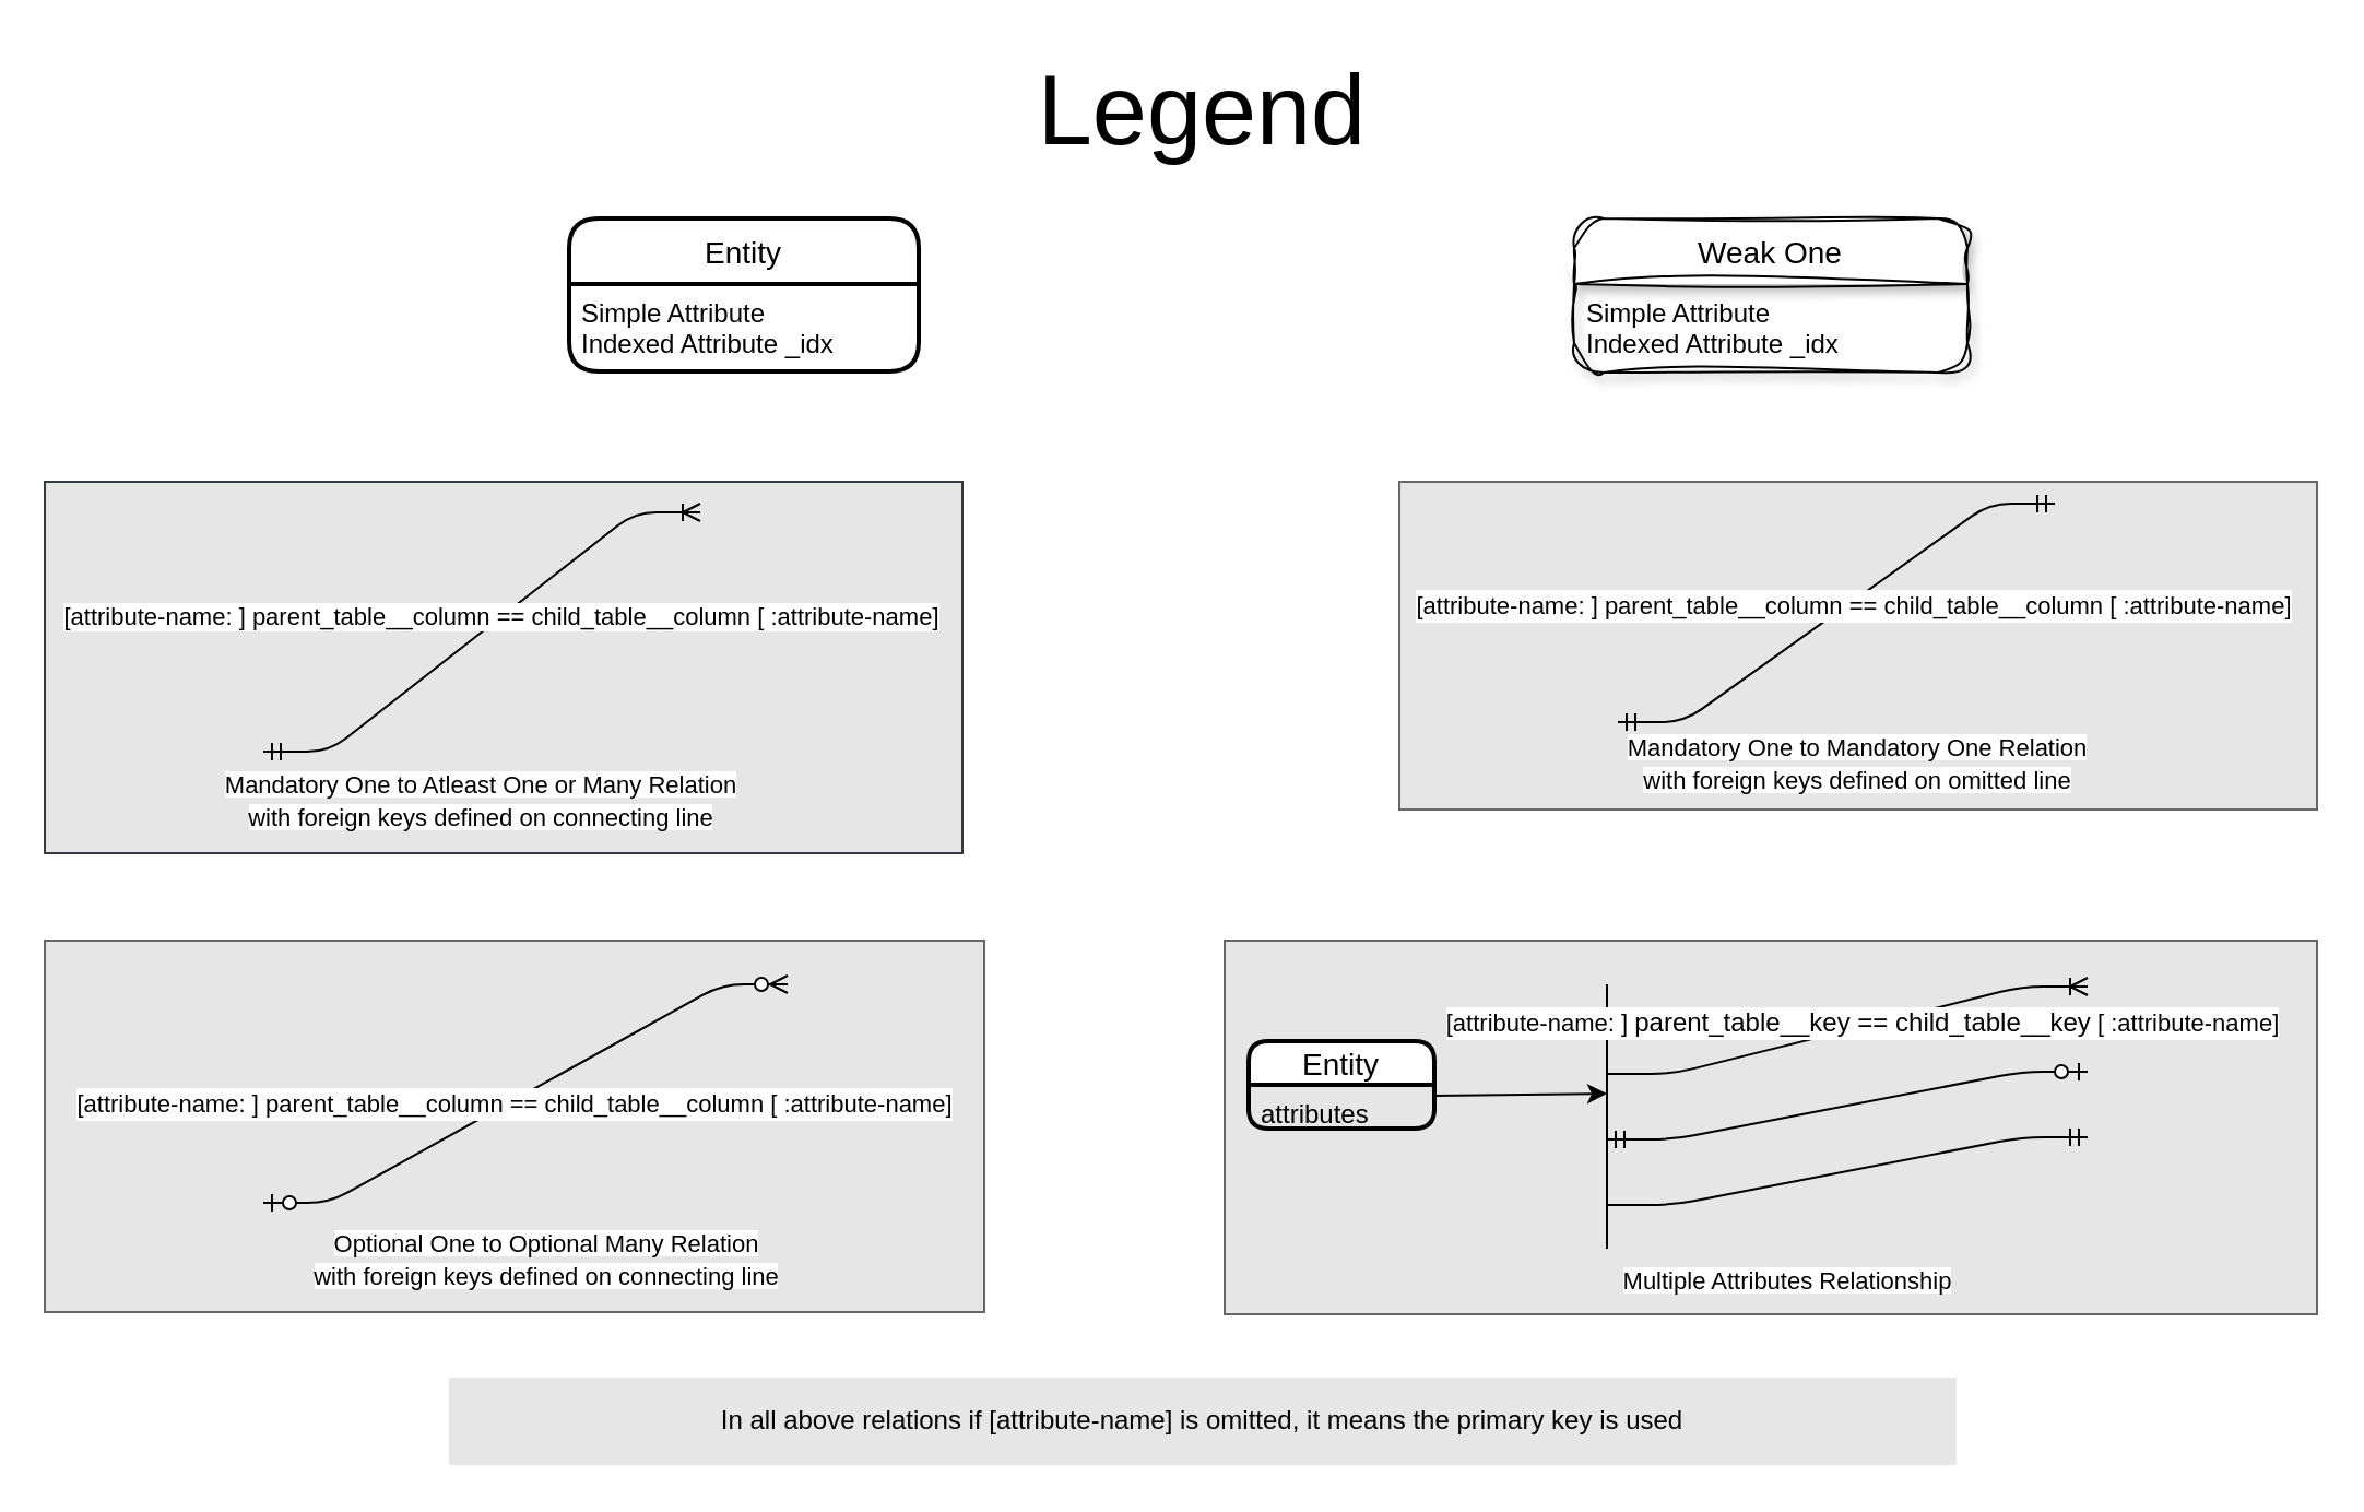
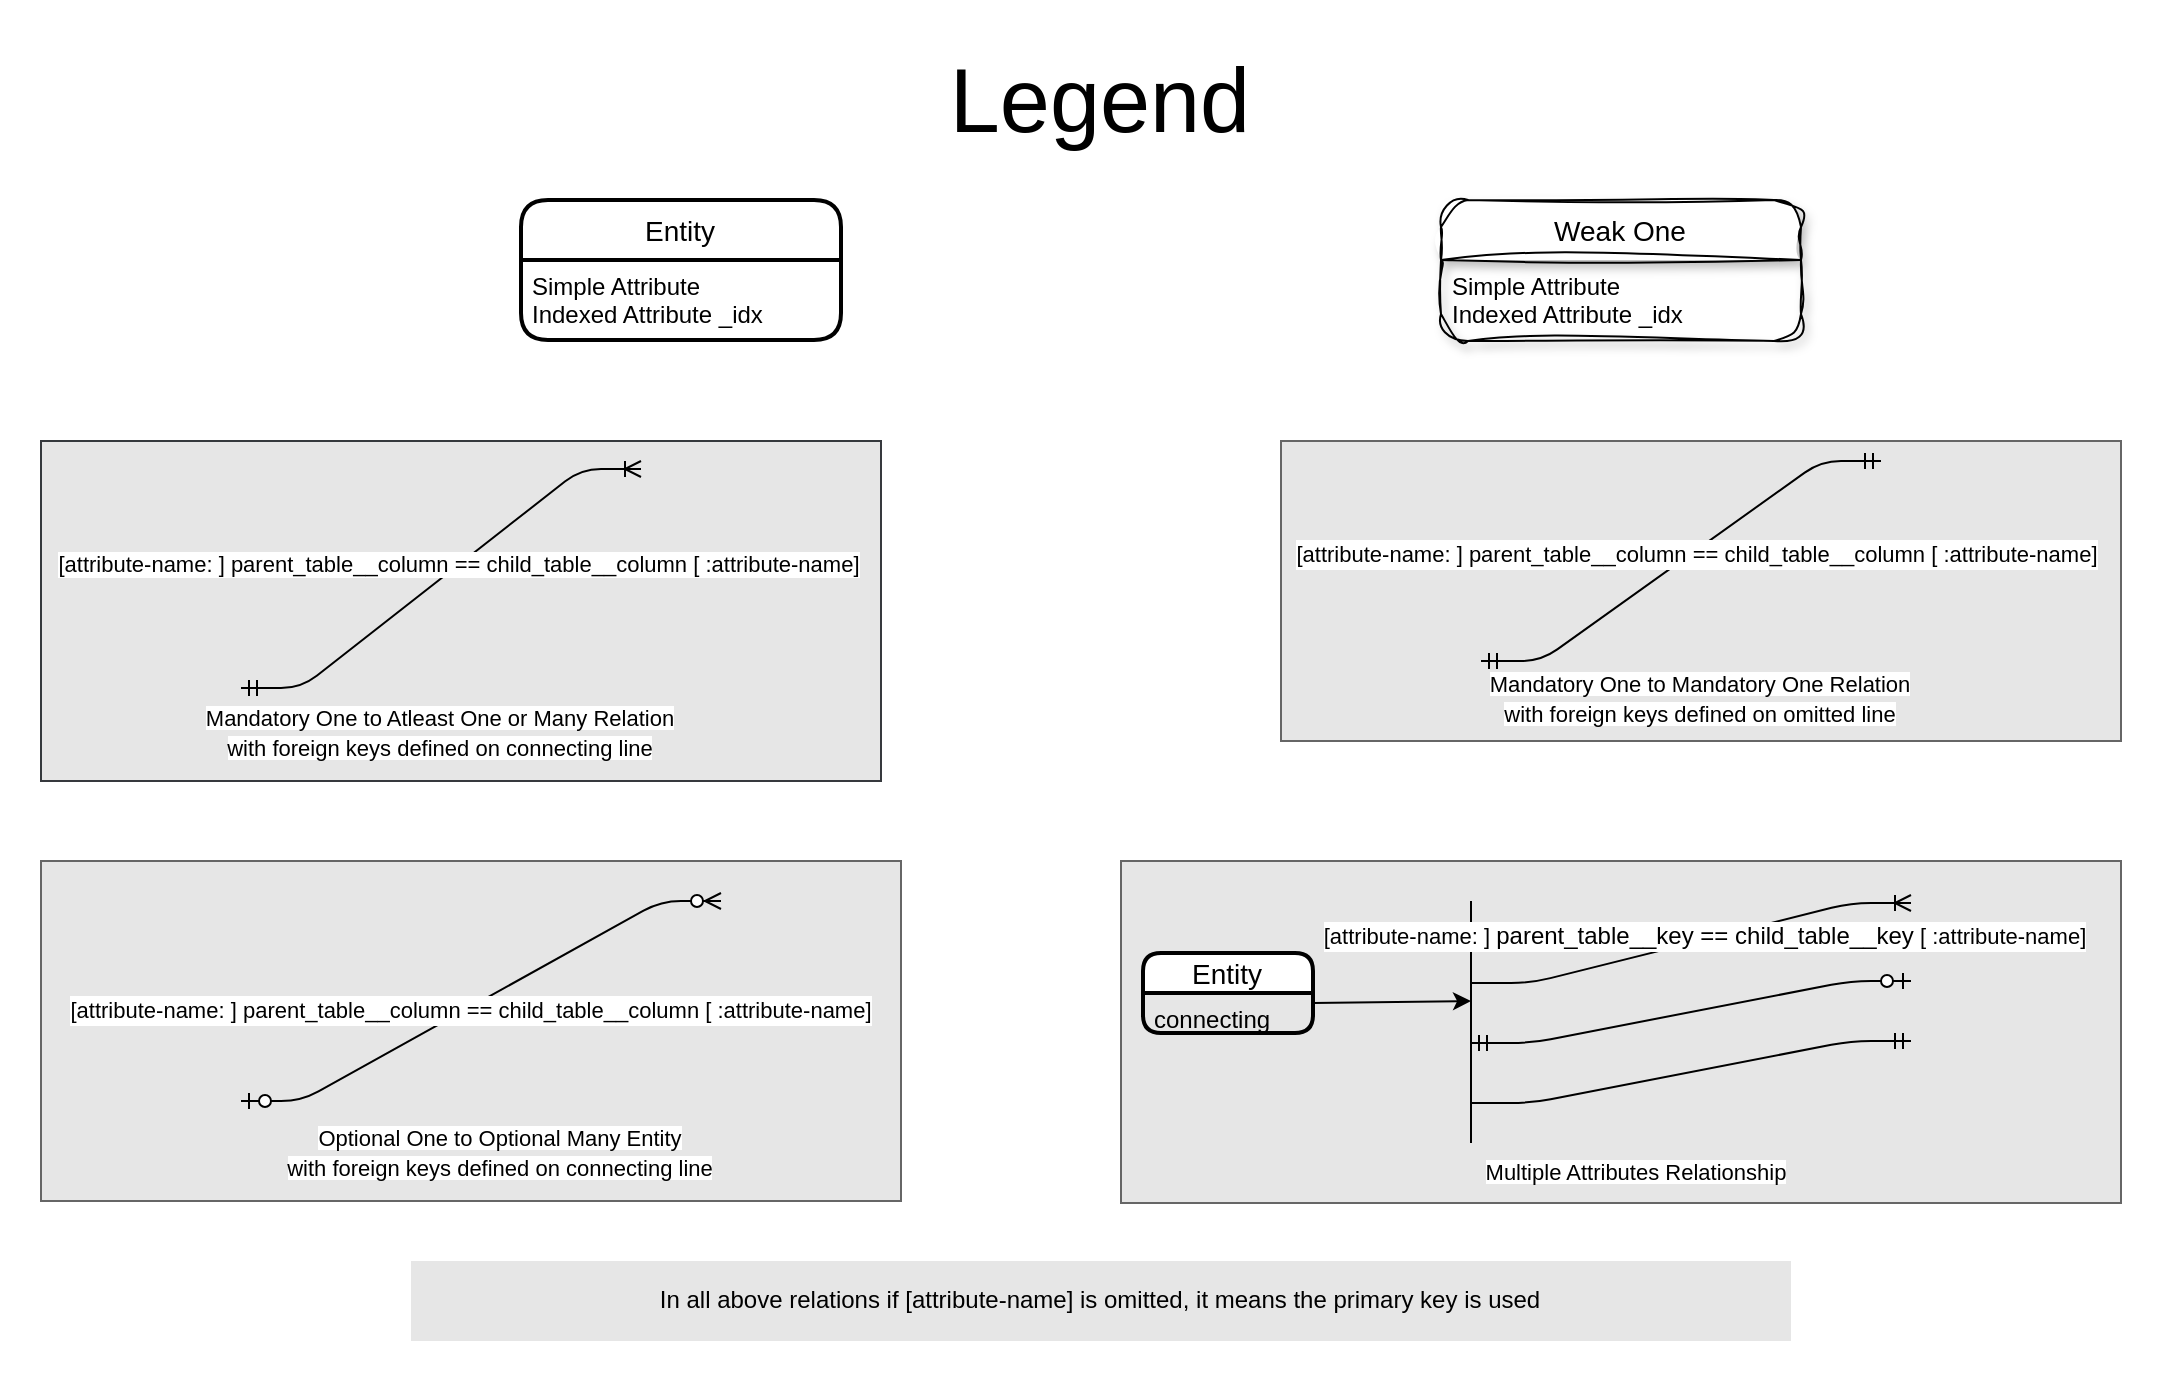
  <mxCell id="0" />
  <mxCell id="1" parent="0" />
  <mxCell id="2" value="Weak One" style="swimlane;childLayout=stackLayout;horizontal=1;startSize=30;horizontalStack=0;rounded=1;fontSize=14;fontStyle=0;strokeWidth=1;resizeParent=0;resizeLast=1;shadow=1;align=center;swimlaneFillColor=none;strokeColor=default;perimeterSpacing=0;swimlaneLine=1;glass=0;sketch=1;curveFitting=1;jiggle=2;" parent="1" vertex="1"><mxGeometry x="720" y="99.51" width="180" height="70.49" as="geometry" /></mxCell>
  <mxCell id="3" value="Simple Attribute&#10;Indexed Attribute _idx" style="align=left;strokeColor=none;fillColor=none;spacingLeft=4;fontSize=12;verticalAlign=top;resizable=0;rotatable=0;part=1;" parent="2" vertex="1"><mxGeometry y="30" width="180" height="40.49" as="geometry" /></mxCell>
  <mxCell id="4" value="Entity" style="swimlane;childLayout=stackLayout;horizontal=1;startSize=30;horizontalStack=0;rounded=1;fontSize=14;fontStyle=0;strokeWidth=2;resizeParent=0;resizeLast=1;shadow=0;dashed=0;align=center;" parent="1" vertex="1"><mxGeometry x="260" y="99.51" width="160" height="70" as="geometry" /></mxCell>
  <mxCell id="5" value="Simple Attribute&#10;Indexed Attribute _idx" style="align=left;strokeColor=none;fillColor=none;spacingLeft=4;fontSize=12;verticalAlign=top;resizable=0;rotatable=0;part=1;" parent="4" vertex="1"><mxGeometry y="30" width="160" height="40" as="geometry" /></mxCell>
  <mxCell id="6" value="&lt;span style=&quot;font-size: 45px;&quot;&gt;Legend&lt;/span&gt;" style="text;html=1;strokeColor=none;fillColor=none;align=center;verticalAlign=middle;whiteSpace=wrap;rounded=0;shadow=1;glass=0;sketch=1;strokeWidth=1;fontSize=45;fontStyle=0" parent="1" vertex="1"><mxGeometry x="465" y="20" width="170" height="60" as="geometry" /></mxCell>
  <mxCell id="7" value="" style="group" parent="1" vertex="1" connectable="0"><mxGeometry x="20" y="220" width="420" height="170" as="geometry" /></mxCell>
  <mxCell id="8" value="" style="group;fillColor=none;strokeColor=#82b366;container=0;" parent="7" vertex="1" connectable="0"><mxGeometry x="70" width="260" height="160.51" as="geometry" /></mxCell>
  <mxCell id="9" value="" style="group;container=0;fillColor=#E6E6E6;strokeColor=#36393d;" parent="7" vertex="1" connectable="0"><mxGeometry width="420" height="170" as="geometry" /></mxCell>
  <mxCell id="10" value="" style="edgeStyle=entityRelationEdgeStyle;fontSize=12;html=1;endArrow=ERoneToMany;startArrow=ERmandOne;exitX=1.001;exitY=0.439;exitDx=0;exitDy=0;exitPerimeter=0;" parent="7" edge="1"><mxGeometry width="100" height="100" relative="1" as="geometry"><mxPoint x="100" y="123.51" as="sourcePoint" /><mxPoint x="300" y="14" as="targetPoint" /></mxGeometry></mxCell>
  <mxCell id="11" value="[attribute-name: ]&amp;nbsp;parent_table__column == child_table__column [ :attribute-name]" style="edgeLabel;html=1;align=center;verticalAlign=middle;resizable=0;points=[];" parent="10" vertex="1" connectable="0"><mxGeometry x="0.09" relative="1" as="geometry"><mxPoint as="offset" /></mxGeometry></mxCell>
  <mxCell id="12" value="&lt;span style=&quot;font-size: 11px; background-color: rgb(255, 255, 255);&quot;&gt;Mandatory One to Atleast One or Many Relation&lt;br&gt;with foreign keys defined on connecting line&lt;br&gt;&lt;/span&gt;" style="text;html=1;strokeColor=none;fillColor=none;align=center;verticalAlign=middle;whiteSpace=wrap;rounded=0;shadow=1;glass=0;sketch=1;strokeWidth=1;" parent="7" vertex="1"><mxGeometry x="70" y="130.51" width="260" height="30" as="geometry" /></mxCell>
  <mxCell id="13" value="" style="group" parent="1" vertex="1" connectable="0"><mxGeometry x="640" y="220" width="420" height="150" as="geometry" /></mxCell>
  <mxCell id="14" value="" style="group;fillColor=#E6E6E6;fontColor=#333333;strokeColor=#666666;container=0;" parent="13" vertex="1" connectable="0"><mxGeometry width="420" height="150" as="geometry" /></mxCell>
  <mxCell id="15" value="" style="edgeStyle=entityRelationEdgeStyle;fontSize=12;html=1;endArrow=ERmandOne;startArrow=ERmandOne;endFill=0;" parent="13" edge="1"><mxGeometry width="100" height="100" relative="1" as="geometry"><mxPoint x="100" y="109.995" as="sourcePoint" /><mxPoint x="300" y="9.995" as="targetPoint" /></mxGeometry></mxCell>
  <mxCell id="16" value="&lt;span style=&quot;font-size: 11px;&quot;&gt;[attribute-name: ] parent_table__column == child_table__column&lt;/span&gt;&lt;span style=&quot;font-size: 11px;&quot;&gt;&amp;nbsp;[ :attribute-name]&lt;/span&gt;" style="edgeLabel;html=1;align=center;verticalAlign=middle;resizable=0;points=[];fontSize=12;" parent="15" vertex="1" connectable="0"><mxGeometry x="0.068" y="-1" relative="1" as="geometry"><mxPoint as="offset" /></mxGeometry></mxCell>
  <mxCell id="17" value="&lt;span style=&quot;font-size: 11px; background-color: rgb(255, 255, 255);&quot;&gt;Mandatory One to Mandatory One Relation&lt;br&gt;with foreign keys defined on omitted line&lt;br&gt;&lt;/span&gt;" style="text;html=1;strokeColor=none;fillColor=none;align=center;verticalAlign=middle;whiteSpace=wrap;rounded=0;shadow=1;glass=0;sketch=1;strokeWidth=1;" parent="13" vertex="1"><mxGeometry x="80" y="113.995" width="260" height="30" as="geometry" /></mxCell>
  <mxCell id="18" value="" style="group" parent="1" vertex="1" connectable="0"><mxGeometry x="20" y="430" width="430" height="170" as="geometry" /></mxCell>
  <mxCell id="19" value="" style="group;fillColor=#E6E6E6;container=0;strokeColor=#666666;gradientColor=none;" parent="18" vertex="1" connectable="0"><mxGeometry width="430" height="170" as="geometry" /></mxCell>
  <mxCell id="20" value="" style="edgeStyle=entityRelationEdgeStyle;fontSize=12;html=1;endArrow=ERzeroToMany;startArrow=ERzeroToOne;" parent="18" edge="1"><mxGeometry width="100" height="100" relative="1" as="geometry"><mxPoint x="100" y="120" as="sourcePoint" /><mxPoint x="340" y="20" as="targetPoint" /></mxGeometry></mxCell>
  <mxCell id="21" value="&lt;span style=&quot;font-size: 11px;&quot;&gt;[attribute-name: ]&amp;nbsp;&lt;/span&gt;&lt;span style=&quot;font-size: 11px;&quot;&gt;parent_table__column == child_table__column&lt;/span&gt;&lt;span style=&quot;font-size: 11px;&quot;&gt;&amp;nbsp;[ :attribute-name]&lt;/span&gt;" style="edgeLabel;html=1;align=center;verticalAlign=middle;resizable=0;points=[];fontSize=12;" parent="20" vertex="1" connectable="0"><mxGeometry x="-0.053" y="-1" relative="1" as="geometry"><mxPoint as="offset" /></mxGeometry></mxCell>
- <mxCell id="22" value="&lt;span style=&quot;font-size: 11px; background-color: rgb(255, 255, 255);&quot;&gt;Optional One to Optional Many Relation&lt;br&gt;with foreign keys defined on connecting line&lt;br&gt;&lt;/span&gt;" style="text;html=1;strokeColor=none;fillColor=none;align=center;verticalAlign=middle;whiteSpace=wrap;rounded=0;shadow=1;glass=0;sketch=1;strokeWidth=1;" parent="18" vertex="1"><mxGeometry x="100" y="130.51" width="260" height="30" as="geometry" /></mxCell>
+ <mxCell id="22" value="&lt;span style=&quot;font-size: 11px; background-color: rgb(255, 255, 255);&quot;&gt;Optional One to Optional Many Entity&lt;br&gt;with foreign keys defined on connecting line&lt;br&gt;&lt;/span&gt;" style="text;html=1;strokeColor=none;fillColor=none;align=center;verticalAlign=middle;whiteSpace=wrap;rounded=0;shadow=1;glass=0;sketch=1;strokeWidth=1;" parent="18" vertex="1"><mxGeometry x="100" y="130.51" width="260" height="30" as="geometry" /></mxCell>
  <mxCell id="23" value="In all above relations if [attribute-name] is omitted, it means the primary key is used" style="text;html=1;strokeColor=none;fillColor=#E6E6E6;align=center;verticalAlign=middle;whiteSpace=wrap;rounded=0;" parent="1" vertex="1"><mxGeometry x="205" y="630" width="690" height="40" as="geometry" /></mxCell>
  <mxCell id="24" value="" style="group" parent="1" vertex="1" connectable="0"><mxGeometry x="560" y="430" width="500" height="171" as="geometry" /></mxCell>
  <mxCell id="25" value="" style="group;fillColor=#E6E6E6;fontColor=#333333;strokeColor=#666666;container=0;" parent="24" vertex="1" connectable="0"><mxGeometry width="500" height="171" as="geometry" /></mxCell>
  <mxCell id="26" value="" style="endArrow=none;html=1;rounded=0;fontSize=12;" parent="24" edge="1"><mxGeometry relative="1" as="geometry"><mxPoint x="175" y="140.995" as="sourcePoint" /><mxPoint x="175" y="19.995" as="targetPoint" /></mxGeometry></mxCell>
  <mxCell id="27" value="Entity" style="swimlane;childLayout=stackLayout;horizontal=1;startSize=20;horizontalStack=0;rounded=1;fontSize=14;fontStyle=0;strokeWidth=2;resizeParent=0;resizeLast=1;shadow=0;dashed=0;align=center;" parent="24" vertex="1"><mxGeometry x="11" y="46.005" width="85" height="40" as="geometry" /></mxCell>
- <mxCell id="28" value="attributes" style="align=left;strokeColor=none;fillColor=none;spacingLeft=4;fontSize=12;verticalAlign=top;resizable=0;rotatable=0;part=1;" parent="27" vertex="1"><mxGeometry y="20" width="85" height="20" as="geometry" /></mxCell>
+ <mxCell id="28" value="connecting" style="align=left;strokeColor=none;fillColor=none;spacingLeft=4;fontSize=12;verticalAlign=top;resizable=0;rotatable=0;part=1;" parent="27" vertex="1"><mxGeometry y="20" width="85" height="20" as="geometry" /></mxCell>
  <mxCell id="29" style="edgeStyle=none;html=1;exitX=1;exitY=0.25;exitDx=0;exitDy=0;fontSize=12;startArrow=none;startFill=0;" parent="24" source="28" edge="1"><mxGeometry relative="1" as="geometry"><mxPoint x="175" y="70" as="targetPoint" /></mxGeometry></mxCell>
  <mxCell id="30" value="" style="edgeStyle=entityRelationEdgeStyle;fontSize=12;html=1;endArrow=ERoneToMany;" parent="24" edge="1"><mxGeometry width="100" height="100" relative="1" as="geometry"><mxPoint x="175" y="60.995" as="sourcePoint" /><mxPoint x="395" y="20.995" as="targetPoint" /></mxGeometry></mxCell>
  <mxCell id="31" value="&lt;span style=&quot;font-size: 11px;&quot;&gt;[attribute-name: ]&amp;nbsp;&lt;/span&gt;parent_table__key == child_table__key&lt;span style=&quot;font-size: 11px;&quot;&gt;&amp;nbsp;[ :attribute-name]&lt;/span&gt;" style="edgeLabel;html=1;align=center;verticalAlign=middle;resizable=0;points=[];fontSize=12;" parent="30" vertex="1" connectable="0"><mxGeometry x="0.07" y="2" relative="1" as="geometry"><mxPoint as="offset" /></mxGeometry></mxCell>
  <mxCell id="32" value="" style="edgeStyle=entityRelationEdgeStyle;fontSize=12;html=1;endArrow=ERzeroToOne;startArrow=ERmandOne;" parent="24" edge="1"><mxGeometry width="100" height="100" relative="1" as="geometry"><mxPoint x="175" y="90.995" as="sourcePoint" /><mxPoint x="395" y="59.995" as="targetPoint" /></mxGeometry></mxCell>
  <mxCell id="33" value="" style="edgeStyle=entityRelationEdgeStyle;fontSize=12;html=1;endArrow=ERmandOne;" parent="24" edge="1"><mxGeometry width="100" height="100" relative="1" as="geometry"><mxPoint x="175" y="120.995" as="sourcePoint" /><mxPoint x="395" y="89.995" as="targetPoint" /></mxGeometry></mxCell>
  <mxCell id="34" value="&lt;span style=&quot;font-size: 11px; background-color: rgb(255, 255, 255);&quot;&gt;Multiple Attributes Relationship&lt;br&gt;&lt;/span&gt;" style="text;html=1;strokeColor=none;fillColor=none;align=center;verticalAlign=middle;whiteSpace=wrap;rounded=0;shadow=1;glass=0;sketch=1;strokeWidth=1;" parent="24" vertex="1"><mxGeometry x="128" y="140.995" width="260" height="30" as="geometry" /></mxCell>
